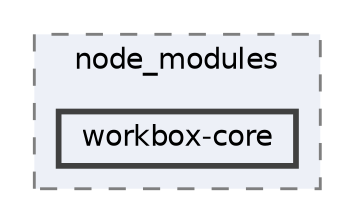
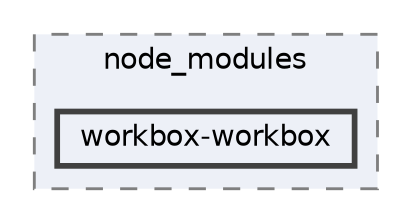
  digraph {
    compound=true
-   n1 [color=grey25 fillcolor="#edf0f7" fontname=Helvetica fontsize=10 height=0.2 label="workbox-core" shape=box style="filled,bold" width=0.4]
+   n1 [color=grey25 fillcolor="#edf0f7" fontname=Helvetica fontsize=10 height=0.2 label="workbox-workbox" shape=box style="filled,bold" width=0.4]
    subgraph cluster_1 {
      bgcolor="#edf0f7"
      fontname=Helvetica
      fontsize=10
      label=node_modules
      pencolor=grey50
      style="filled,dashed"
      n1
    }
  }
